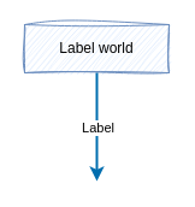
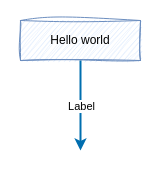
  <mxCell id="0" />
  <mxCell id="1" parent="0" />
- <mxCell id="2" value="Label world" style="rounded=0;whiteSpace=wrap;html=1;shadow=0;glass=0;sketch=1;jiggle=2;fillStyle=auto;curveFitting=1;strokeColor=#6c8ebf;strokeWidth=1;fontFamily=Helvetica;fontSize=12;fontColor=default;fillColor=#dae8fc;" vertex="1" parent="1"><mxGeometry x="20" y="20" width="120" height="40" as="geometry" /></mxCell>
+ <mxCell id="2" value="Hello world" style="rounded=0;whiteSpace=wrap;html=1;shadow=0;glass=0;sketch=1;jiggle=2;fillStyle=auto;curveFitting=1;strokeColor=#6c8ebf;strokeWidth=1;fontFamily=Helvetica;fontSize=12;fontColor=default;fillColor=#dae8fc;" vertex="1" parent="1"><mxGeometry x="20" y="20" width="120" height="40" as="geometry" /></mxCell>
  <mxCell id="3" value="" style="endArrow=classic;html=1;rounded=0;strokeWidth=2;fillColor=#1ba1e2;strokeColor=#006EAF;exitX=0.5;exitY=1;exitDx=0;exitDy=0;" edge="1" source="2" parent="1"><mxGeometry relative="1" as="geometry"><mxPoint x="50" y="150" as="sourcePoint" /><mxPoint x="80" y="150" as="targetPoint" /></mxGeometry></mxCell>
  <mxCell id="4" value="Label" style="edgeLabel;resizable=0;html=1;align=center;verticalAlign=middle;" connectable="0" vertex="1" parent="3"><mxGeometry relative="1" as="geometry" /></mxCell>
